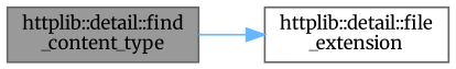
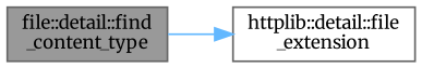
  digraph {
    rankdir=LR
    fontname=Merriweather
    node [fontname=Merriweather fontsize=10 shape=box style=filled]
-   n1 [color=gray40 fillcolor=grey60 fontcolor=black height=0.2 label="httplib::detail::find\l_content_type" width=0.4]
+   n1 [color=gray40 fillcolor=grey60 fontcolor=black height=0.2 label="file::detail::find\l_content_type" width=0.4]
    n2 [color=grey40 fillcolor=white height=0.2 label="httplib::detail::file\l_extension" width=0.4]
    n1 -> n2 [color=steelblue1 fontname=Merriweather fontsize=10 labelfontname=Helvetica labelfontsize=10 style=solid]
  }
